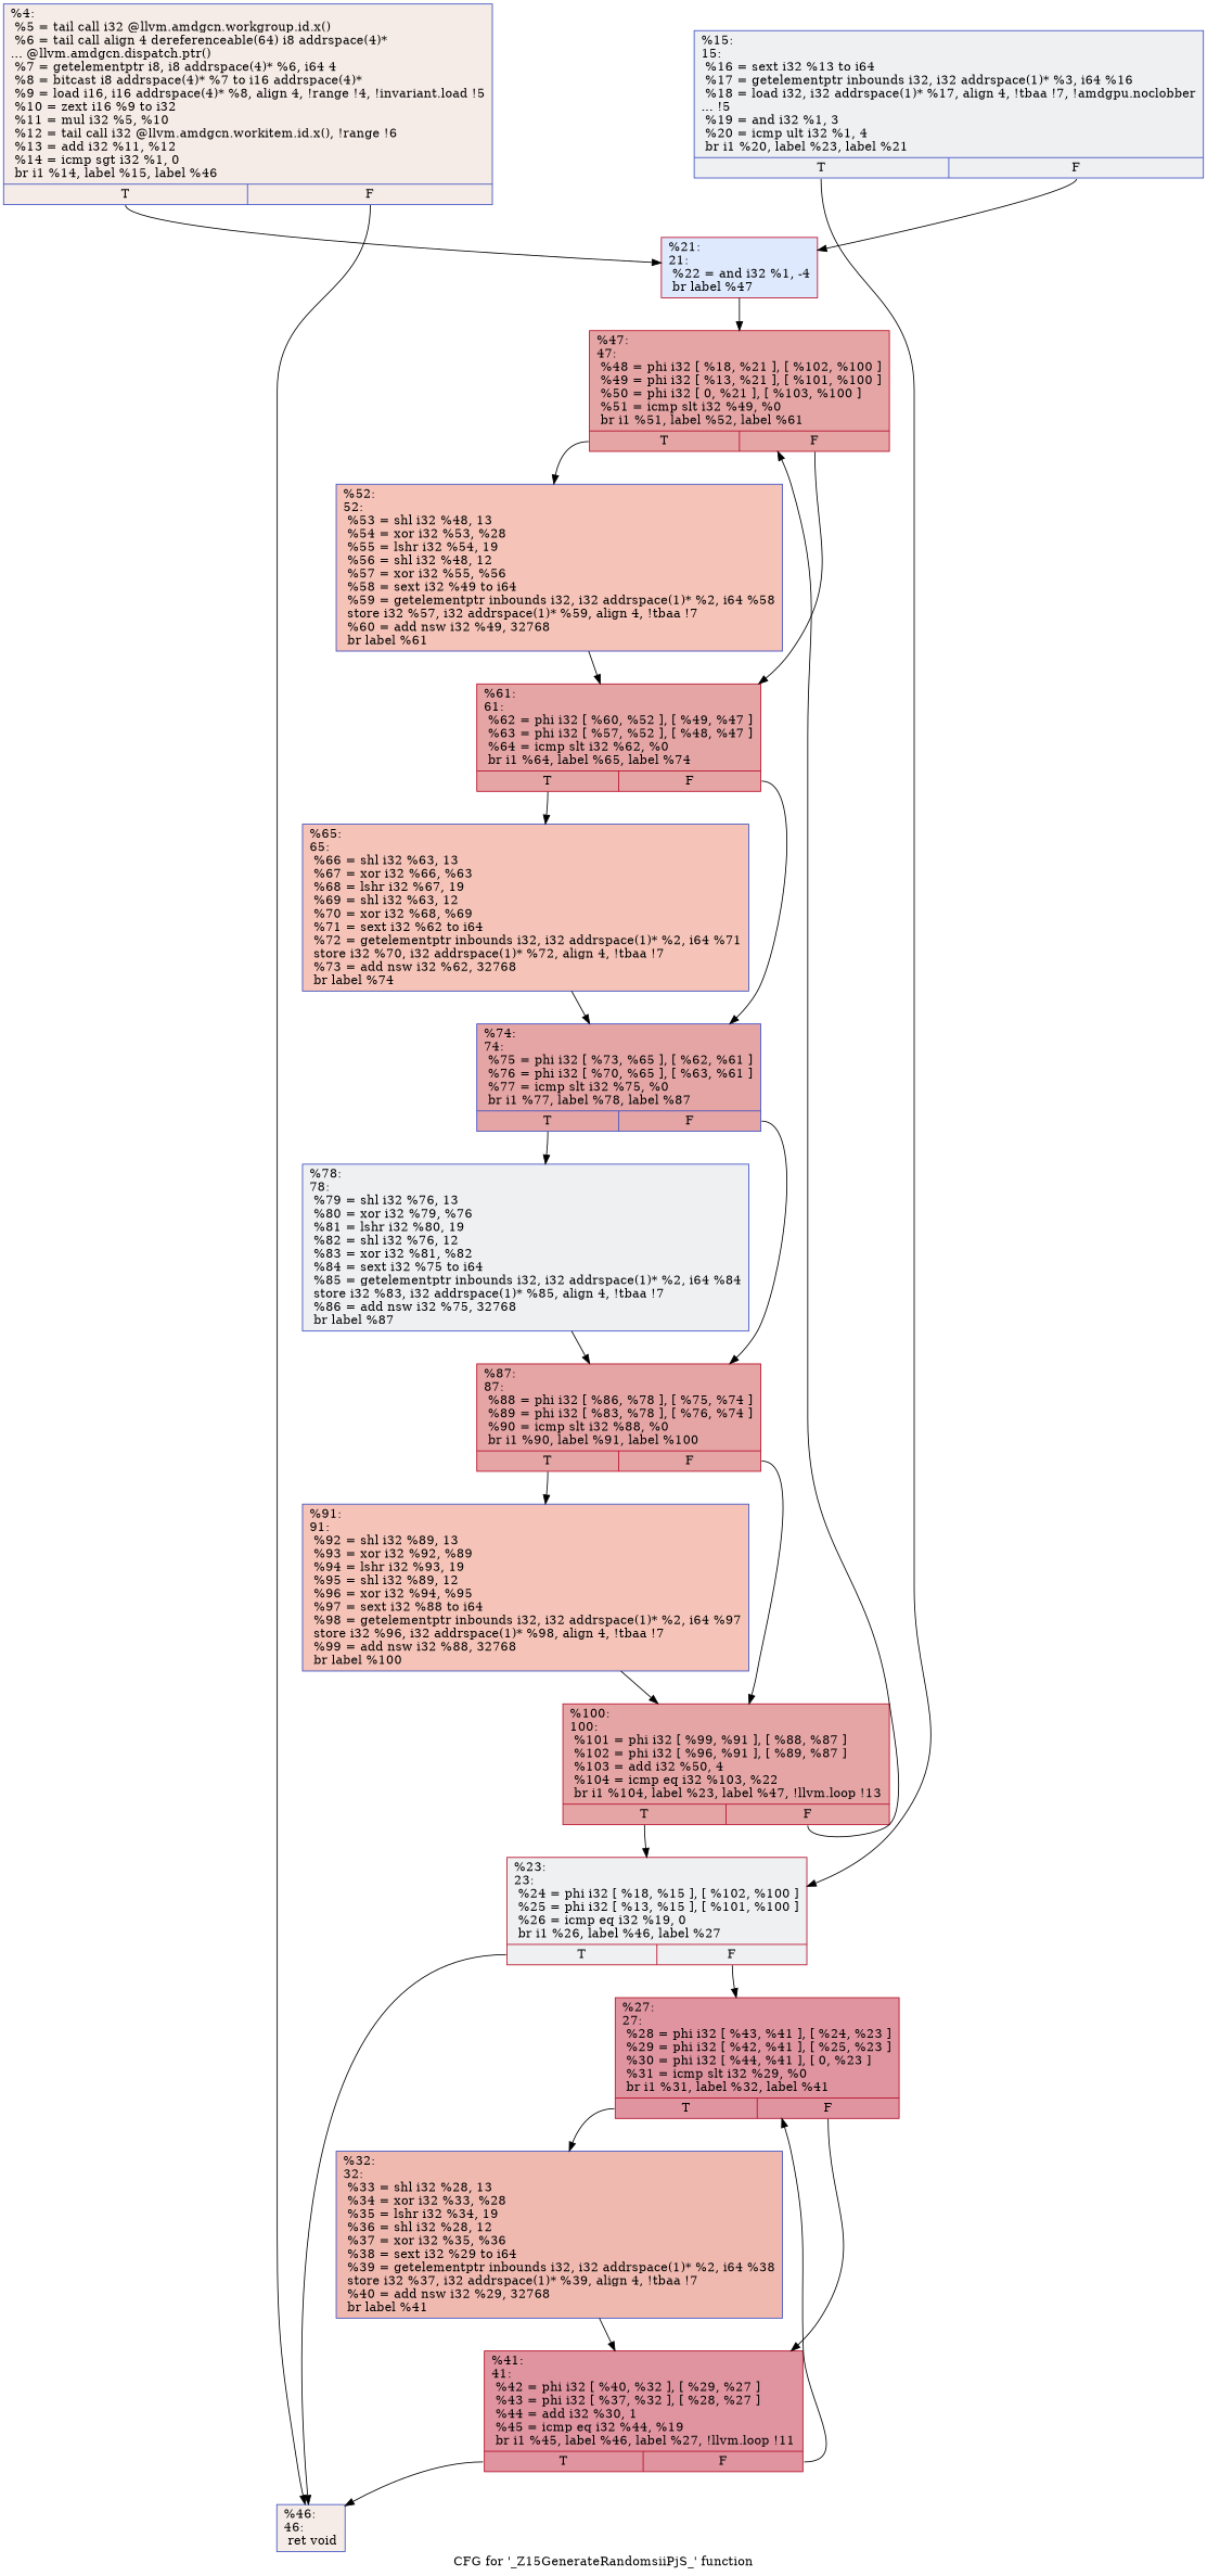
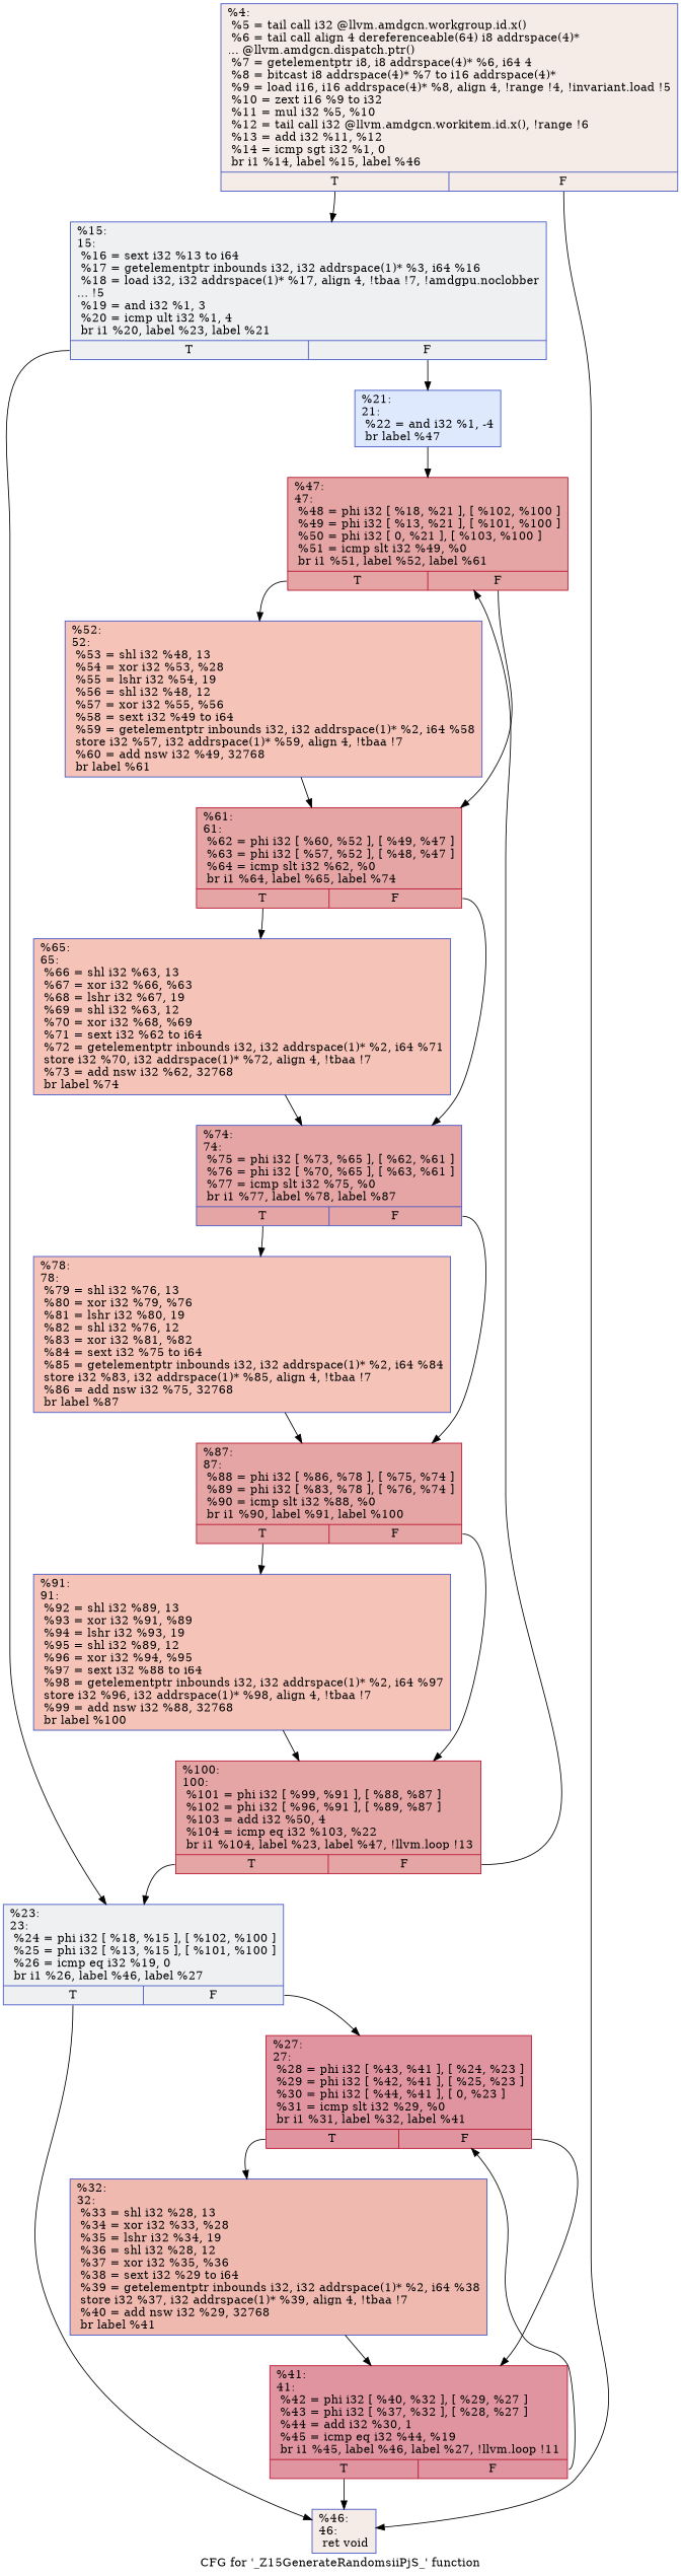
  digraph {
    label="CFG for '_Z15GenerateRandomsiiPjS_' function"
    node [color="#3d50c3ff" fillcolor="#c5333470" shape=record style=filled]
    edge [tailport=s0]
    n1 [fillcolor="#ead5c970" label="{%4:\l  %5 = tail call i32 @llvm.amdgcn.workgroup.id.x()\l  %6 = tail call align 4 dereferenceable(64) i8 addrspace(4)*\l... @llvm.amdgcn.dispatch.ptr()\l  %7 = getelementptr i8, i8 addrspace(4)* %6, i64 4\l  %8 = bitcast i8 addrspace(4)* %7 to i16 addrspace(4)*\l  %9 = load i16, i16 addrspace(4)* %8, align 4, !range !4, !invariant.load !5\l  %10 = zext i16 %9 to i32\l  %11 = mul i32 %5, %10\l  %12 = tail call i32 @llvm.amdgcn.workitem.id.x(), !range !6\l  %13 = add i32 %11, %12\l  %14 = icmp sgt i32 %1, 0\l  br i1 %14, label %15, label %46\l|{<s0>T|<s1>F}}"]
    n2 [fillcolor="#d9dce170" label="{%15:\l15:                                               \l  %16 = sext i32 %13 to i64\l  %17 = getelementptr inbounds i32, i32 addrspace(1)* %3, i64 %16\l  %18 = load i32, i32 addrspace(1)* %17, align 4, !tbaa !7, !amdgpu.noclobber\l... !5\l  %19 = and i32 %1, 3\l  %20 = icmp ult i32 %1, 4\l  br i1 %20, label %23, label %21\l|{<s0>T|<s1>F}}"]
    n3 [fillcolor="#ead5c970" label="{%46:\l46:                                               \l  ret void\l}"]
-   n4 [color="#b70d28ff" fillcolor="#d9dce170" label="{%23:\l23:                                               \l  %24 = phi i32 [ %18, %15 ], [ %102, %100 ]\l  %25 = phi i32 [ %13, %15 ], [ %101, %100 ]\l  %26 = icmp eq i32 %19, 0\l  br i1 %26, label %46, label %27\l|{<s0>T|<s1>F}}"]
-   n5 [color="#b70d28ff" fillcolor="#b5cdfa70" label="{%21:\l21:                                               \l  %22 = and i32 %1, -4\l  br label %47\l}"]
+   n4 [fillcolor="#d9dce170" label="{%23:\l23:                                               \l  %24 = phi i32 [ %18, %15 ], [ %102, %100 ]\l  %25 = phi i32 [ %13, %15 ], [ %101, %100 ]\l  %26 = icmp eq i32 %19, 0\l  br i1 %26, label %46, label %27\l|{<s0>T|<s1>F}}"]
+   n5 [fillcolor="#b5cdfa70" label="{%21:\l21:                                               \l  %22 = and i32 %1, -4\l  br label %47\l}"]
    n6 [color="#b70d28ff" fillcolor="#b70d2870" label="{%27:\l27:                                               \l  %28 = phi i32 [ %43, %41 ], [ %24, %23 ]\l  %29 = phi i32 [ %42, %41 ], [ %25, %23 ]\l  %30 = phi i32 [ %44, %41 ], [ 0, %23 ]\l  %31 = icmp slt i32 %29, %0\l  br i1 %31, label %32, label %41\l|{<s0>T|<s1>F}}"]
    n7 [color="#b70d28ff" label="{%47:\l47:                                               \l  %48 = phi i32 [ %18, %21 ], [ %102, %100 ]\l  %49 = phi i32 [ %13, %21 ], [ %101, %100 ]\l  %50 = phi i32 [ 0, %21 ], [ %103, %100 ]\l  %51 = icmp slt i32 %49, %0\l  br i1 %51, label %52, label %61\l|{<s0>T|<s1>F}}"]
    n8 [fillcolor="#de614d70" label="{%32:\l32:                                               \l  %33 = shl i32 %28, 13\l  %34 = xor i32 %33, %28\l  %35 = lshr i32 %34, 19\l  %36 = shl i32 %28, 12\l  %37 = xor i32 %35, %36\l  %38 = sext i32 %29 to i64\l  %39 = getelementptr inbounds i32, i32 addrspace(1)* %2, i64 %38\l  store i32 %37, i32 addrspace(1)* %39, align 4, !tbaa !7\l  %40 = add nsw i32 %29, 32768\l  br label %41\l}"]
    n9 [color="#b70d28ff" fillcolor="#b70d2870" label="{%41:\l41:                                               \l  %42 = phi i32 [ %40, %32 ], [ %29, %27 ]\l  %43 = phi i32 [ %37, %32 ], [ %28, %27 ]\l  %44 = add i32 %30, 1\l  %45 = icmp eq i32 %44, %19\l  br i1 %45, label %46, label %27, !llvm.loop !11\l|{<s0>T|<s1>F}}"]
    n10 [fillcolor="#e8765c70" label="{%52:\l52:                                               \l  %53 = shl i32 %48, 13\l  %54 = xor i32 %53, %28\l  %55 = lshr i32 %54, 19\l  %56 = shl i32 %48, 12\l  %57 = xor i32 %55, %56\l  %58 = sext i32 %49 to i64\l  %59 = getelementptr inbounds i32, i32 addrspace(1)* %2, i64 %58\l  store i32 %57, i32 addrspace(1)* %59, align 4, !tbaa !7\l  %60 = add nsw i32 %49, 32768\l  br label %61\l}"]
    n11 [color="#b70d28ff" label="{%61:\l61:                                               \l  %62 = phi i32 [ %60, %52 ], [ %49, %47 ]\l  %63 = phi i32 [ %57, %52 ], [ %48, %47 ]\l  %64 = icmp slt i32 %62, %0\l  br i1 %64, label %65, label %74\l|{<s0>T|<s1>F}}"]
    n12 [fillcolor="#e8765c70" label="{%65:\l65:                                               \l  %66 = shl i32 %63, 13\l  %67 = xor i32 %66, %63\l  %68 = lshr i32 %67, 19\l  %69 = shl i32 %63, 12\l  %70 = xor i32 %68, %69\l  %71 = sext i32 %62 to i64\l  %72 = getelementptr inbounds i32, i32 addrspace(1)* %2, i64 %71\l  store i32 %70, i32 addrspace(1)* %72, align 4, !tbaa !7\l  %73 = add nsw i32 %62, 32768\l  br label %74\l}"]
    n13 [label="{%74:\l74:                                               \l  %75 = phi i32 [ %73, %65 ], [ %62, %61 ]\l  %76 = phi i32 [ %70, %65 ], [ %63, %61 ]\l  %77 = icmp slt i32 %75, %0\l  br i1 %77, label %78, label %87\l|{<s0>T|<s1>F}}"]
-   n14 [fillcolor="#d9dce170" label="{%78:\l78:                                               \l  %79 = shl i32 %76, 13\l  %80 = xor i32 %79, %76\l  %81 = lshr i32 %80, 19\l  %82 = shl i32 %76, 12\l  %83 = xor i32 %81, %82\l  %84 = sext i32 %75 to i64\l  %85 = getelementptr inbounds i32, i32 addrspace(1)* %2, i64 %84\l  store i32 %83, i32 addrspace(1)* %85, align 4, !tbaa !7\l  %86 = add nsw i32 %75, 32768\l  br label %87\l}"]
+   n14 [fillcolor="#e8765c70" label="{%78:\l78:                                               \l  %79 = shl i32 %76, 13\l  %80 = xor i32 %79, %76\l  %81 = lshr i32 %80, 19\l  %82 = shl i32 %76, 12\l  %83 = xor i32 %81, %82\l  %84 = sext i32 %75 to i64\l  %85 = getelementptr inbounds i32, i32 addrspace(1)* %2, i64 %84\l  store i32 %83, i32 addrspace(1)* %85, align 4, !tbaa !7\l  %86 = add nsw i32 %75, 32768\l  br label %87\l}"]
    n15 [color="#b70d28ff" label="{%87:\l87:                                               \l  %88 = phi i32 [ %86, %78 ], [ %75, %74 ]\l  %89 = phi i32 [ %83, %78 ], [ %76, %74 ]\l  %90 = icmp slt i32 %88, %0\l  br i1 %90, label %91, label %100\l|{<s0>T|<s1>F}}"]
-   n16 [fillcolor="#e8765c70" label="{%91:\l91:                                               \l  %92 = shl i32 %89, 13\l  %93 = xor i32 %92, %89\l  %94 = lshr i32 %93, 19\l  %95 = shl i32 %89, 12\l  %96 = xor i32 %94, %95\l  %97 = sext i32 %88 to i64\l  %98 = getelementptr inbounds i32, i32 addrspace(1)* %2, i64 %97\l  store i32 %96, i32 addrspace(1)* %98, align 4, !tbaa !7\l  %99 = add nsw i32 %88, 32768\l  br label %100\l}"]
+   n16 [fillcolor="#e8765c70" label="{%91:\l91:                                               \l  %92 = shl i32 %89, 13\l  %93 = xor i32 %91, %89\l  %94 = lshr i32 %93, 19\l  %95 = shl i32 %89, 12\l  %96 = xor i32 %94, %95\l  %97 = sext i32 %88 to i64\l  %98 = getelementptr inbounds i32, i32 addrspace(1)* %2, i64 %97\l  store i32 %96, i32 addrspace(1)* %98, align 4, !tbaa !7\l  %99 = add nsw i32 %88, 32768\l  br label %100\l}"]
    n17 [color="#b70d28ff" label="{%100:\l100:                                              \l  %101 = phi i32 [ %99, %91 ], [ %88, %87 ]\l  %102 = phi i32 [ %96, %91 ], [ %89, %87 ]\l  %103 = add i32 %50, 4\l  %104 = icmp eq i32 %103, %22\l  br i1 %104, label %23, label %47, !llvm.loop !13\l|{<s0>T|<s1>F}}"]
-   n1 -> n5
+   n1 -> n2
    n1 -> n3 [tailport=s1]
    n2 -> n4
    n2 -> n5 [tailport=s1]
    n4 -> n3
    n4 -> n6 [tailport=s1]
    n5 -> n7
    n6 -> n8
    n6 -> n9 [tailport=s1]
    n7 -> n10
    n7 -> n11 [tailport=s1]
    n8 -> n9
    n9 -> n3
    n9 -> n6 [tailport=s1]
    n10 -> n11
    n11 -> n12
    n11 -> n13 [tailport=s1]
    n12 -> n13
    n13 -> n14
    n13 -> n15 [tailport=s1]
    n14 -> n15
    n15 -> n16
    n15 -> n17 [tailport=s1]
    n16 -> n17
    n17 -> n4
    n17 -> n7 [tailport=s1]
  }
